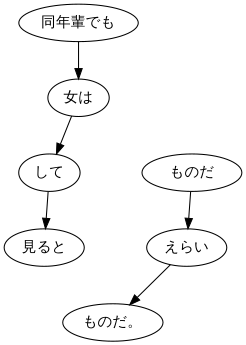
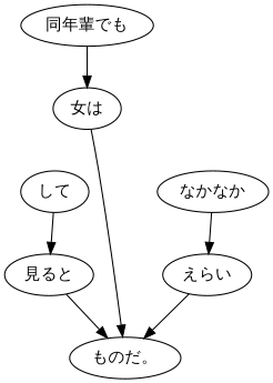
  digraph {
    n1 [label="して"]
    n2 [label="見ると"]
    n3 [label="ものだ。"]
    n4 [label="女は"]
    n5 [label="同年輩でも"]
    n6 [label="えらい"]
-   n7 [label="ものだ"]
+   n7 [label="なかなか"]
    n1 -> n2
-   n4 -> n1
+   n2 -> n3
+   n4 -> n3
    n5 -> n4
    n6 -> n3
    n7 -> n6
  }
